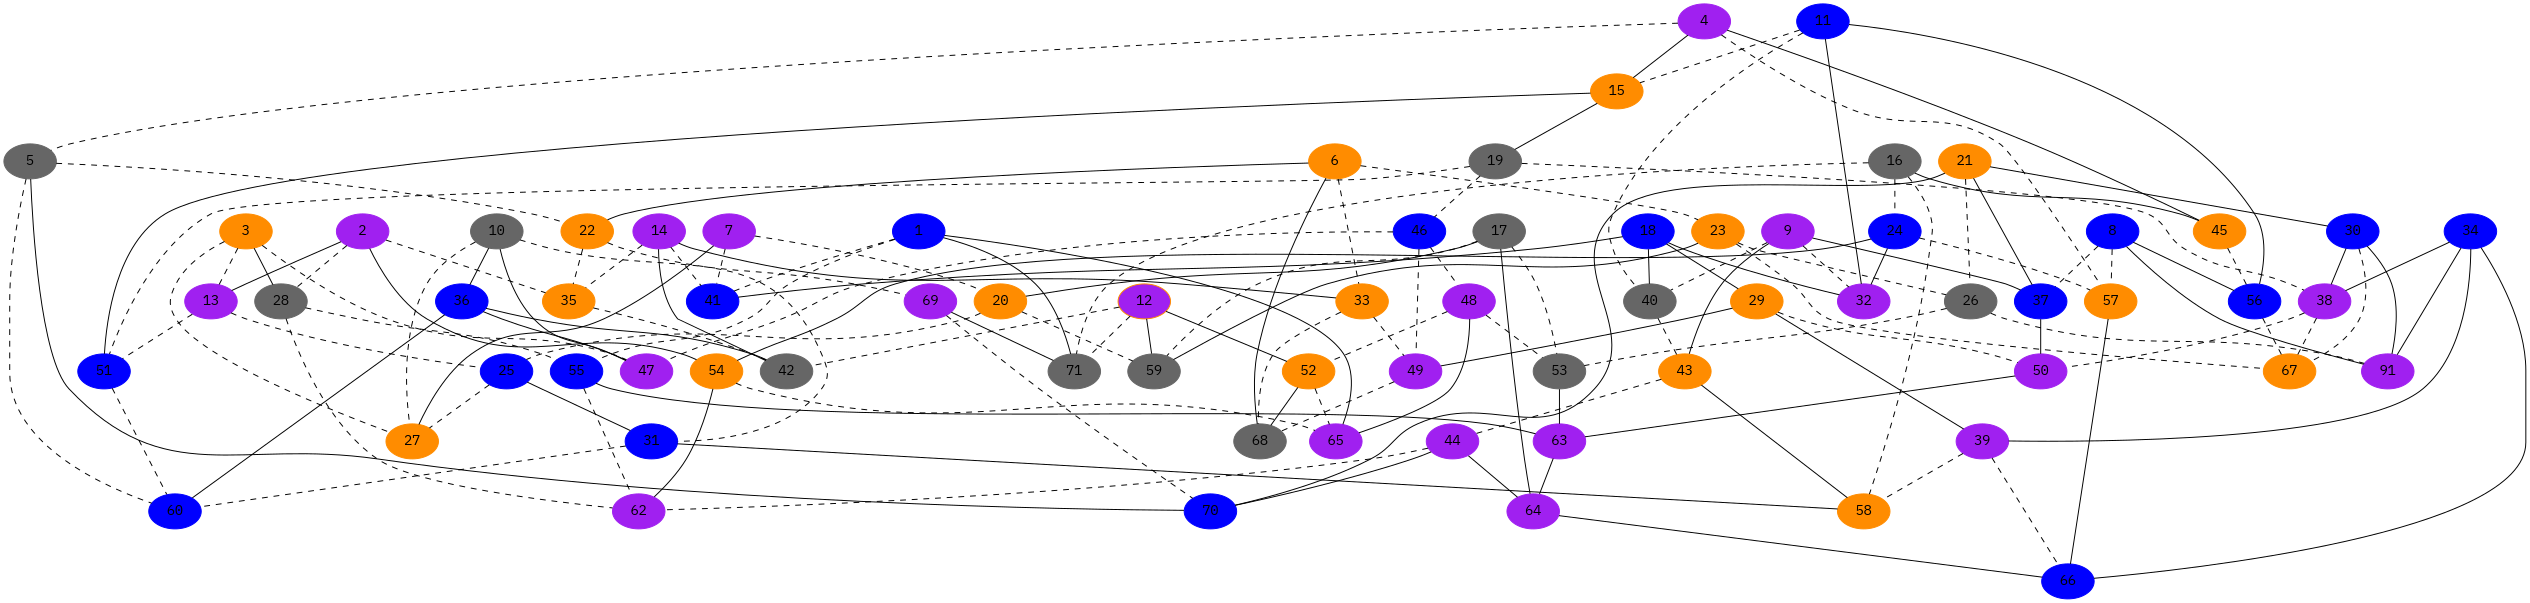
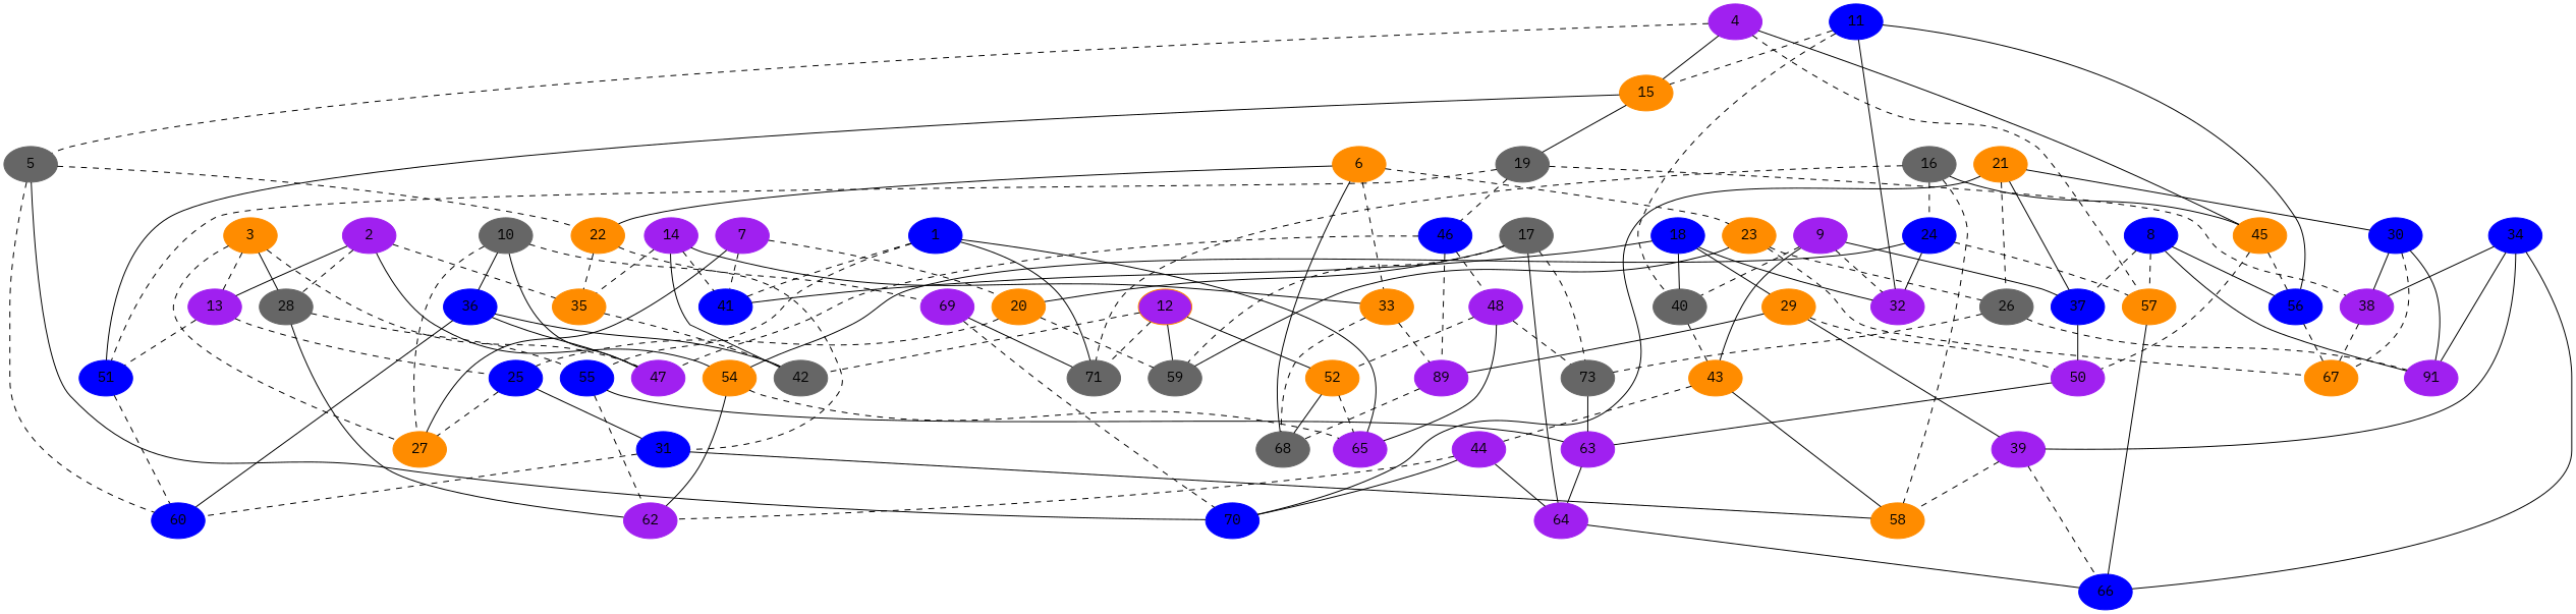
  graph {
    fontname="IBM Plex Mono"
    node [color=purple fontname="IBM Plex Mono" style=filled]
    edge [fontname="IBM Plex Mono" style=dashed]
    1 [color=blue]
    41 [color=blue]
    55 [color=blue]
    65
    71 [color=gray40]
    62
    63
    2
    13
    28 [color=gray40]
    35 [color=darkorange]
    54 [color=darkorange]
    25 [color=blue]
    51 [color=blue]
    42 [color=gray40]
    3 [color=darkorange]
    27 [color=darkorange]
    47
    5 [color=gray40]
    4
    15 [color=darkorange]
    45 [color=darkorange]
    57 [color=darkorange]
    22 [color=darkorange]
    60 [color=blue]
    70 [color=blue]
    19 [color=gray40]
    56 [color=blue]
    50
    66 [color=blue]
    69
    6 [color=darkorange]
    23 [color=darkorange]
    33 [color=darkorange]
    68 [color=gray40]
    59 [color=gray40]
    26 [color=gray40]
    67 [color=darkorange]
-   49
+   49 [label=89]
    7
    20 [color=darkorange]
    8 [color=blue]
    37 [color=blue]
    n44 [label=91]
    9
    32
    40 [color=gray40]
    43 [color=darkorange]
    58 [color=darkorange]
    44
    10 [color=gray40]
    31 [color=blue]
    36 [color=blue]
    11 [color=blue]
    12 [color=darkorange fillcolor=purple]
    52 [color=darkorange]
    14
    38
    46 [color=blue]
    16 [color=gray40]
    24 [color=blue]
    17 [color=gray40]
-   53 [color=gray40]
+   53 [color=gray40 label=73]
    64
    18 [color=blue]
    29 [color=darkorange]
    39
    48
    21 [color=darkorange]
    30 [color=blue]
    34 [color=blue]
    1 -- 41
    1 -- 55
    1 -- 65 [style=solid]
    1 -- 71 [style=solid]
    55 -- 62
    55 -- 63 [style=solid]
    63 -- 64 [style=solid]
    2 -- 13 [style=solid]
    2 -- 28
    2 -- 35
    2 -- 54 [style=solid]
    13 -- 25
    13 -- 51
    28 -- 55
-   28 -- 62
+   28 -- 62 [style=solid]
    35 -- 42
    54 -- 65
    54 -- 62 [style=solid]
    25 -- 27
    25 -- 31 [style=solid]
    51 -- 60
    3 -- 13
    3 -- 28 [style=solid]
    3 -- 27
    3 -- 47
    5 -- 22
    5 -- 60
    5 -- 70 [style=solid]
    4 -- 5
    4 -- 15 [style=solid]
    4 -- 45 [style=solid]
    4 -- 57
    15 -- 51 [style=solid]
    15 -- 19 [style=solid]
    45 -- 56
-   38 -- 50
+   45 -- 50
    57 -- 66 [style=solid]
    22 -- 35
    22 -- 69
    19 -- 51
    19 -- 38
    19 -- 46
    56 -- 67
    50 -- 63 [style=solid]
    69 -- 71 [style=solid]
    69 -- 70
    6 -- 22 [style=solid]
    6 -- 23
    6 -- 33
    6 -- 68 [style=solid]
    23 -- 59 [style=solid]
    23 -- 26
    23 -- 67
    33 -- 68
    33 -- 49
    26 -- n44
    26 -- 53
    49 -- 68
    7 -- 41
    7 -- 27 [style=solid]
    7 -- 20
    20 -- 25
    20 -- 59
    8 -- 57
    8 -- 56 [style=solid]
    8 -- 37
    8 -- n44 [style=solid]
    37 -- 50 [style=solid]
    9 -- 37 [style=solid]
    9 -- 32
    9 -- 40
    9 -- 43 [style=solid]
    40 -- 43
    43 -- 58 [style=solid]
    43 -- 44
    44 -- 62
    44 -- 70 [style=solid]
    44 -- 64 [style=solid]
    10 -- 27
    10 -- 47 [style=solid]
    10 -- 31
    10 -- 36 [style=solid]
    31 -- 60
    31 -- 58 [style=solid]
    36 -- 42 [style=solid]
    36 -- 47 [style=solid]
    36 -- 60 [style=solid]
    11 -- 15
    11 -- 56 [style=solid]
    11 -- 32 [style=solid]
    11 -- 40
    12 -- 71
    12 -- 42
    12 -- 59 [style=solid]
    12 -- 52 [style=solid]
    52 -- 65
    52 -- 68 [style=solid]
    14 -- 41
    14 -- 35
    14 -- 42 [style=solid]
    14 -- 33 [style=solid]
    38 -- 67
    46 -- 47
    46 -- 49
    46 -- 48
    16 -- 71
    16 -- 45 [style=solid]
    16 -- 58
    16 -- 24
    24 -- 54 [style=solid]
    24 -- 57
    24 -- 32 [style=solid]
    17 -- 59
    17 -- 20 [style=solid]
    17 -- 53
    17 -- 64 [style=solid]
    53 -- 63 [style=solid]
    64 -- 66 [style=solid]
    18 -- 41 [style=solid]
    18 -- 32 [style=solid]
    18 -- 40 [style=solid]
    18 -- 29 [style=solid]
    29 -- 50
    29 -- 49 [style=solid]
    29 -- 39 [style=solid]
    39 -- 66
    39 -- 58
    48 -- 65 [style=solid]
    48 -- 52
    48 -- 53
    21 -- 70 [style=solid]
    21 -- 26
    21 -- 37 [style=solid]
    21 -- 30 [style=solid]
    30 -- 67
    30 -- n44 [style=solid]
    30 -- 38 [style=solid]
    34 -- 66 [style=solid]
    34 -- n44 [style=solid]
    34 -- 38 [style=solid]
    34 -- 39 [style=solid]
  }
